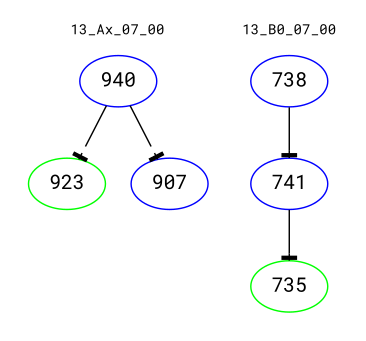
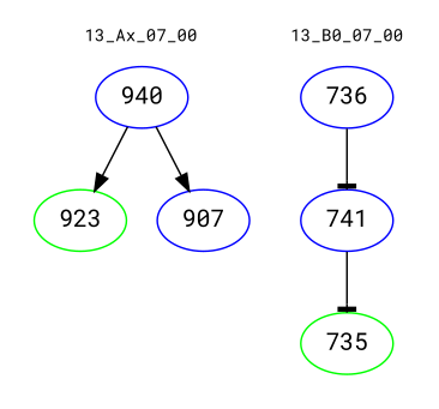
  digraph {
    fontname="Roboto Mono"
    node [color=blue fontname="Roboto Mono"]
    edge [arrowhead=normal color=black fontname="Roboto Mono"]
    n1 [label=940]
    n2 [color=green label=923]
    n3 [label=907]
-   n4 [label=738]
+   n4 [label=736]
    n5 [color=green label=735]
    n6 [label=741]
    subgraph cluster_1 {
      color=white
      fontsize=10
      label="13_Ax_07_00"
      n1
      n2
      n3
    }
    subgraph cluster_2 {
      color=white
      fontsize=10
      label="13_B0_07_00"
      n4
      n5
      n6
    }
-   n1 -> n2 [arrowhead=tee]
-   n1 -> n3 [arrowhead=tee]
+   n1 -> n2
+   n1 -> n3
    n4 -> n6 [arrowhead=tee]
    n6 -> n5 [arrowhead=tee]
  }
